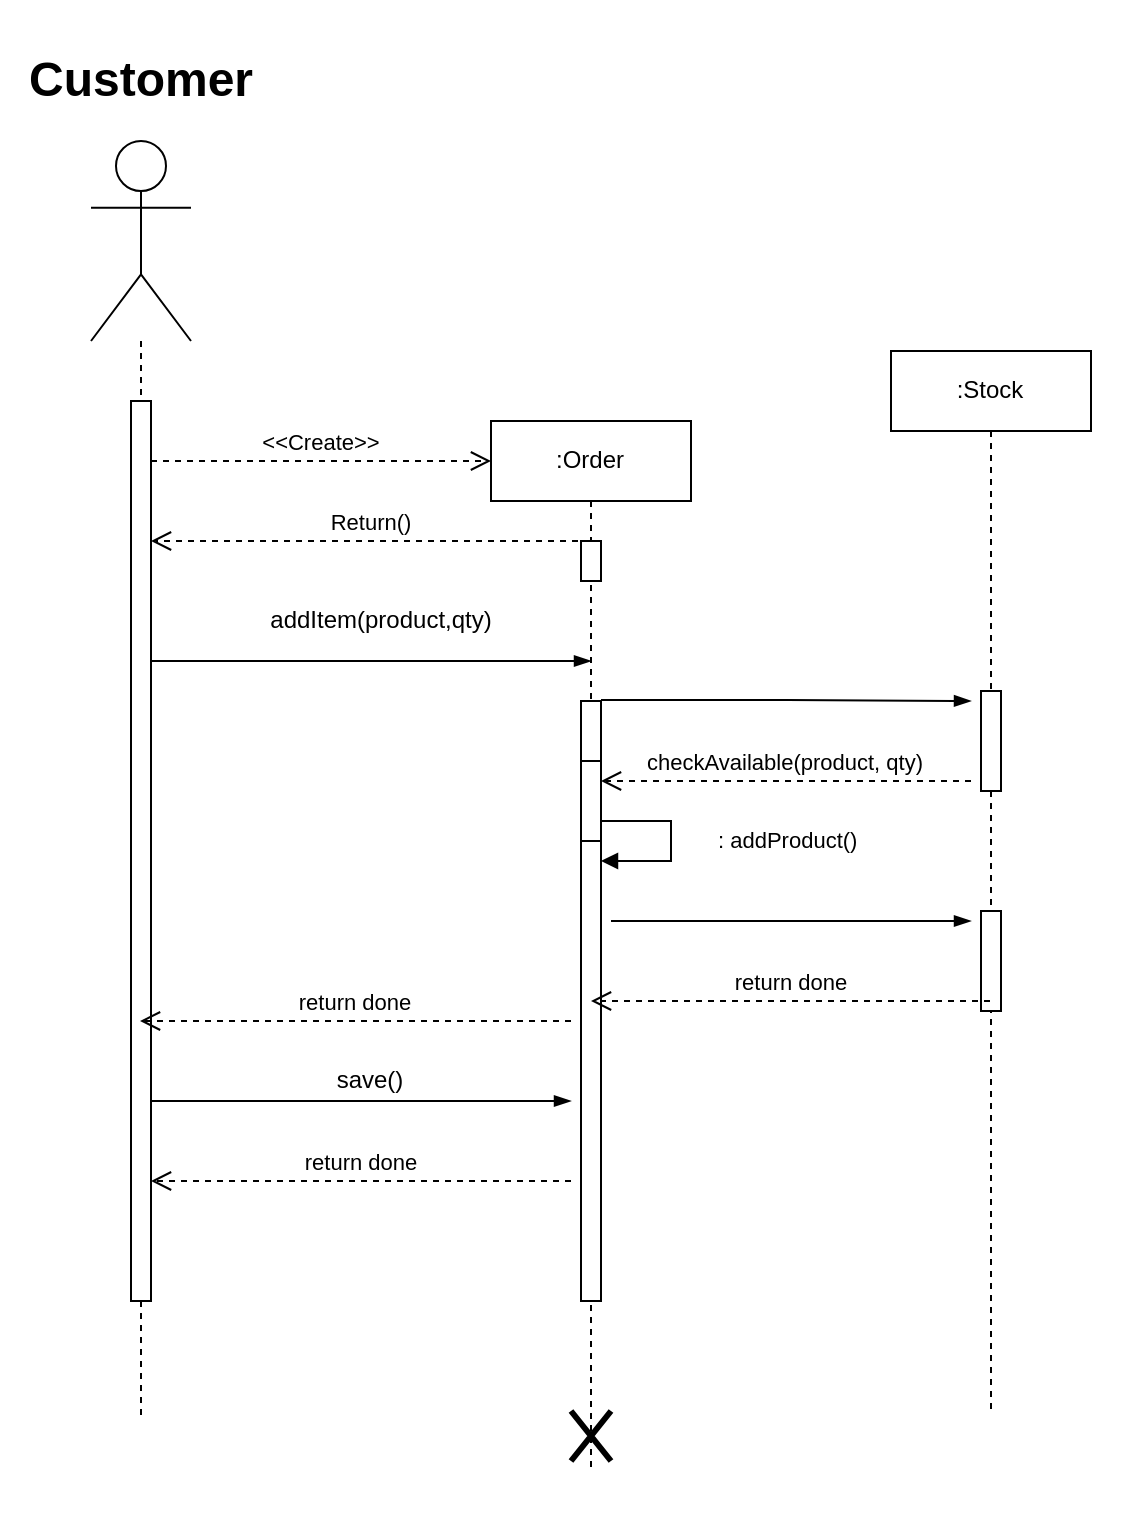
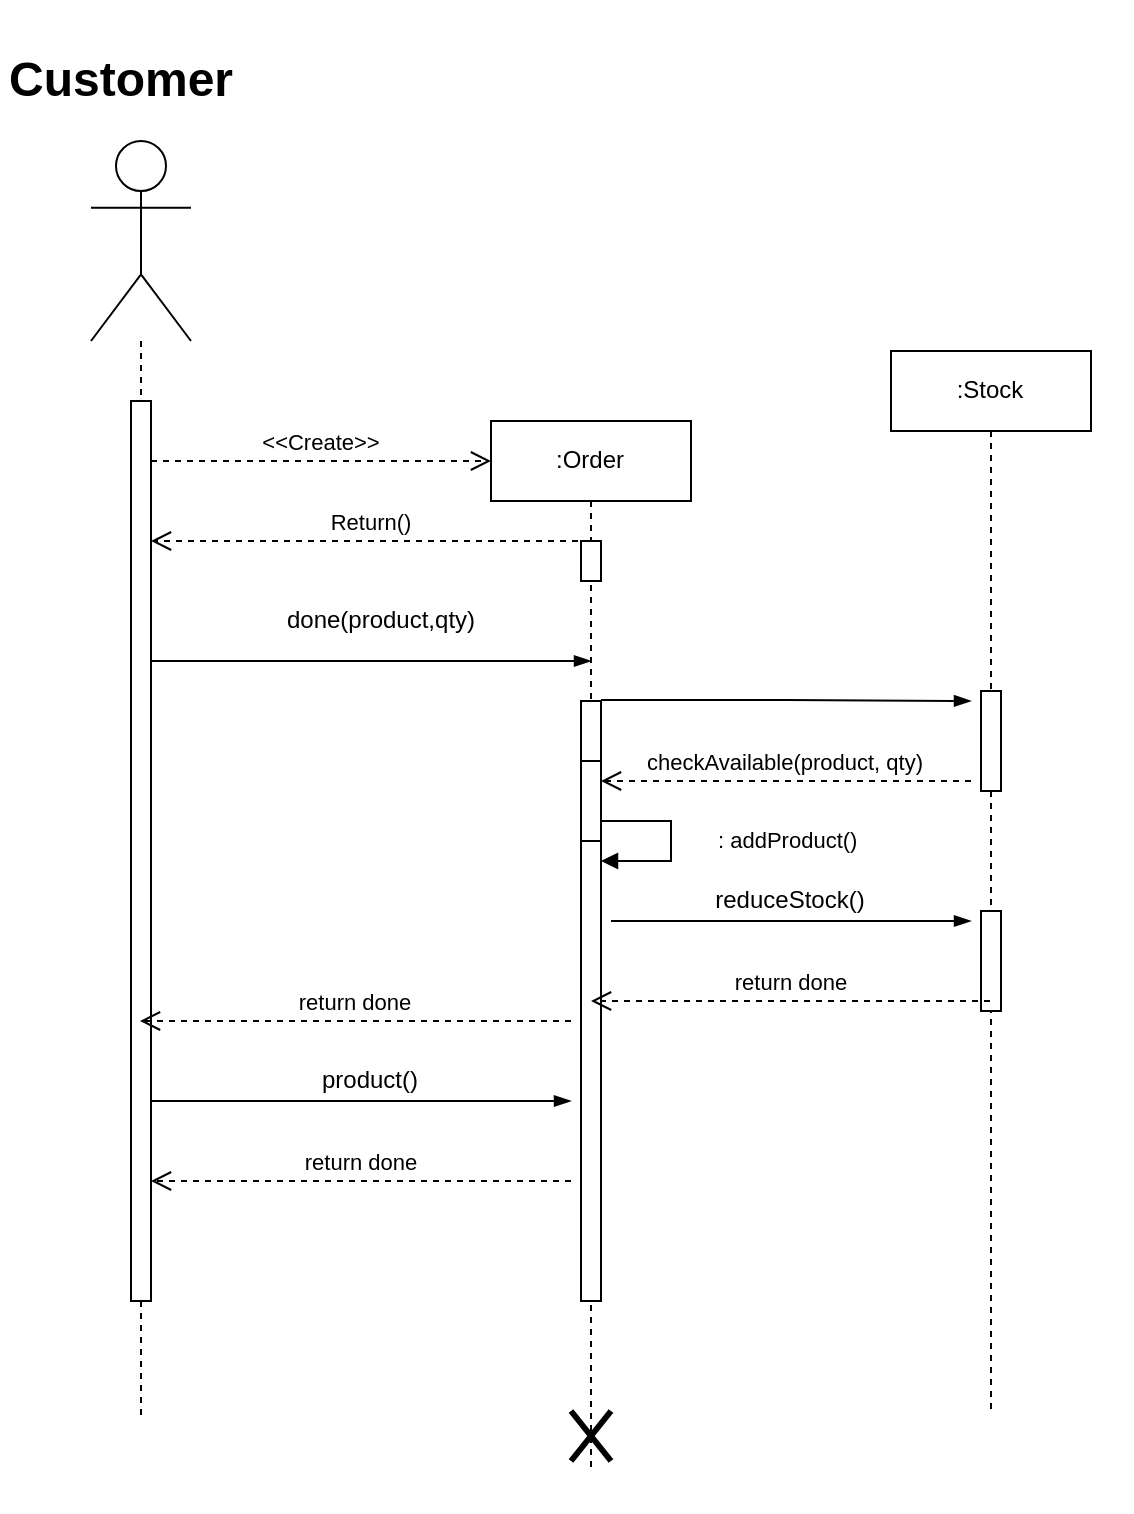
  <mxCell id="0" />
  <mxCell id="1" parent="0" />
  <mxCell id="2" value="" style="shape=umlLifeline;perimeter=lifelinePerimeter;whiteSpace=wrap;html=1;container=1;dropTarget=0;collapsible=0;recursiveResize=0;outlineConnect=0;portConstraint=eastwest;newEdgeStyle={&quot;curved&quot;:0,&quot;rounded&quot;:0};participant=umlActor;size=100;" vertex="1" parent="1"><mxGeometry x="45" y="70" width="50" height="640" as="geometry" /></mxCell>
  <mxCell id="3" value="" style="html=1;points=[[0,0,0,0,5],[0,1,0,0,-5],[1,0,0,0,5],[1,1,0,0,-5]];perimeter=orthogonalPerimeter;outlineConnect=0;targetShapes=umlLifeline;portConstraint=eastwest;newEdgeStyle={&quot;curved&quot;:0,&quot;rounded&quot;:0};" vertex="1" parent="2"><mxGeometry x="20" y="130" width="10" height="450" as="geometry" /></mxCell>
  <mxCell id="4" value="&amp;lt;&amp;lt;Create&amp;gt;&amp;gt;" style="html=1;verticalAlign=bottom;endArrow=open;dashed=1;endSize=8;curved=0;rounded=0;" edge="1" parent="1" source="3"><mxGeometry relative="1" as="geometry"><mxPoint x="165" y="230" as="sourcePoint" /><mxPoint x="245" y="230" as="targetPoint" /></mxGeometry></mxCell>
  <mxCell id="5" value=":Order" style="shape=umlLifeline;perimeter=lifelinePerimeter;whiteSpace=wrap;html=1;container=1;dropTarget=0;collapsible=0;recursiveResize=0;outlineConnect=0;portConstraint=eastwest;newEdgeStyle={&quot;curved&quot;:0,&quot;rounded&quot;:0};" vertex="1" parent="1"><mxGeometry x="245" y="210" width="100" height="525" as="geometry" /></mxCell>
  <mxCell id="6" value="" style="html=1;points=[[0,0,0,0,5],[0,1,0,0,-5],[1,0,0,0,5],[1,1,0,0,-5]];perimeter=orthogonalPerimeter;outlineConnect=0;targetShapes=umlLifeline;portConstraint=eastwest;newEdgeStyle={&quot;curved&quot;:0,&quot;rounded&quot;:0};" vertex="1" parent="5"><mxGeometry x="45" y="140" width="10" height="300" as="geometry" /></mxCell>
  <mxCell id="7" value="" style="shape=umlDestroy;whiteSpace=wrap;html=1;strokeWidth=3;targetShapes=umlLifeline;" vertex="1" parent="5"><mxGeometry x="40" y="495" width="20" height="25" as="geometry" /></mxCell>
  <mxCell id="8" value="" style="html=1;points=[[0,0,0,0,5],[0,1,0,0,-5],[1,0,0,0,5],[1,1,0,0,-5]];perimeter=orthogonalPerimeter;outlineConnect=0;targetShapes=umlLifeline;portConstraint=eastwest;newEdgeStyle={&quot;curved&quot;:0,&quot;rounded&quot;:0};" vertex="1" parent="1"><mxGeometry x="290" y="270" width="10" height="20" as="geometry" /></mxCell>
  <mxCell id="9" value="Return()" style="html=1;verticalAlign=bottom;endArrow=open;dashed=1;endSize=8;curved=0;rounded=0;" edge="1" parent="1" source="5"><mxGeometry relative="1" as="geometry"><mxPoint x="155" y="270" as="sourcePoint" /><mxPoint x="75" y="270" as="targetPoint" /></mxGeometry></mxCell>
  <mxCell id="10" value="" style="edgeStyle=elbowEdgeStyle;fontSize=12;html=1;endArrow=blockThin;endFill=1;rounded=0;" edge="1" parent="1"><mxGeometry width="160" relative="1" as="geometry"><mxPoint x="75" y="330" as="sourcePoint" /><mxPoint x="295" y="330" as="targetPoint" /></mxGeometry></mxCell>
  <mxCell id="11" value="" style="html=1;points=[[0,0,0,0,5],[0,1,0,0,-5],[1,0,0,0,5],[1,1,0,0,-5]];perimeter=orthogonalPerimeter;outlineConnect=0;targetShapes=umlLifeline;portConstraint=eastwest;newEdgeStyle={&quot;curved&quot;:0,&quot;rounded&quot;:0};" vertex="1" parent="1"><mxGeometry x="290" y="380" width="10" height="40" as="geometry" /></mxCell>
  <mxCell id="12" value="return done" style="html=1;verticalAlign=bottom;endArrow=open;dashed=1;endSize=8;curved=0;rounded=0;" edge="1" parent="1" target="2"><mxGeometry relative="1" as="geometry"><mxPoint x="285" y="510" as="sourcePoint" /><mxPoint x="215" y="470" as="targetPoint" /><Array as="points"><mxPoint x="85" y="510" /></Array></mxGeometry></mxCell>
  <mxCell id="13" value="" style="edgeStyle=elbowEdgeStyle;fontSize=12;html=1;endArrow=blockThin;endFill=1;rounded=0;" edge="1" parent="1"><mxGeometry width="160" relative="1" as="geometry"><mxPoint x="75" y="550" as="sourcePoint" /><mxPoint x="285" y="550" as="targetPoint" /><Array as="points"><mxPoint x="225" y="470" /></Array></mxGeometry></mxCell>
  <mxCell id="14" value="return done" style="html=1;verticalAlign=bottom;endArrow=open;dashed=1;endSize=8;curved=0;rounded=0;" edge="1" parent="1" target="3"><mxGeometry relative="1" as="geometry"><mxPoint x="285" y="590" as="sourcePoint" /><mxPoint x="205" y="510" as="targetPoint" /><Array as="points"><mxPoint x="75" y="590" /></Array></mxGeometry></mxCell>
  <mxCell id="15" value="" style="edgeStyle=elbowEdgeStyle;fontSize=12;html=1;endArrow=blockThin;endFill=1;rounded=0;" edge="1" parent="1"><mxGeometry width="160" relative="1" as="geometry"><mxPoint x="300" y="349.5" as="sourcePoint" /><mxPoint x="485" y="350" as="targetPoint" /></mxGeometry></mxCell>
  <mxCell id="16" value="checkAvailable(product, qty)" style="html=1;verticalAlign=bottom;endArrow=open;dashed=1;endSize=8;curved=0;rounded=0;" edge="1" parent="1" target="11"><mxGeometry relative="1" as="geometry"><mxPoint x="485" y="390" as="sourcePoint" /><mxPoint x="305" y="390" as="targetPoint" /></mxGeometry></mxCell>
  <mxCell id="17" value=":Stock" style="shape=umlLifeline;perimeter=lifelinePerimeter;whiteSpace=wrap;html=1;container=1;dropTarget=0;collapsible=0;recursiveResize=0;outlineConnect=0;portConstraint=eastwest;newEdgeStyle={&quot;curved&quot;:0,&quot;rounded&quot;:0};" vertex="1" parent="1"><mxGeometry x="445" y="175" width="100" height="530" as="geometry" /></mxCell>
  <mxCell id="18" value="" style="html=1;points=[[0,0,0,0,5],[0,1,0,0,-5],[1,0,0,0,5],[1,1,0,0,-5]];perimeter=orthogonalPerimeter;outlineConnect=0;targetShapes=umlLifeline;portConstraint=eastwest;newEdgeStyle={&quot;curved&quot;:0,&quot;rounded&quot;:0};" vertex="1" parent="17"><mxGeometry x="45" y="280" width="10" height="50" as="geometry" /></mxCell>
  <mxCell id="19" value="" style="html=1;points=[[0,0,0,0,5],[0,1,0,0,-5],[1,0,0,0,5],[1,1,0,0,-5]];perimeter=orthogonalPerimeter;outlineConnect=0;targetShapes=umlLifeline;portConstraint=eastwest;newEdgeStyle={&quot;curved&quot;:0,&quot;rounded&quot;:0};" vertex="1" parent="17"><mxGeometry x="45" y="170" width="10" height="50" as="geometry" /></mxCell>
  <mxCell id="20" value=": addProduct()" style="html=1;align=left;spacingLeft=2;endArrow=block;rounded=0;edgeStyle=orthogonalEdgeStyle;curved=0;rounded=0;exitX=1;exitY=1;exitDx=0;exitDy=-5;exitPerimeter=0;" edge="1" target="6" parent="1" source="11"><mxGeometry x="0.053" y="20" relative="1" as="geometry"><mxPoint x="-45" y="330" as="sourcePoint" /><Array as="points"><mxPoint x="300" y="410" /><mxPoint x="335" y="410" /><mxPoint x="335" y="430" /></Array><mxPoint x="365" y="450" as="targetPoint" /><mxPoint as="offset" /></mxGeometry></mxCell>
  <mxCell id="21" value="return done" style="html=1;verticalAlign=bottom;endArrow=open;dashed=1;endSize=8;curved=0;rounded=0;" edge="1" parent="1" source="17"><mxGeometry relative="1" as="geometry"><mxPoint x="375" y="500" as="sourcePoint" /><mxPoint x="295" y="500" as="targetPoint" /></mxGeometry></mxCell>
  <mxCell id="22" value="" style="edgeStyle=elbowEdgeStyle;fontSize=12;html=1;endArrow=blockThin;endFill=1;rounded=0;" edge="1" parent="1"><mxGeometry width="160" relative="1" as="geometry"><mxPoint x="305" y="460" as="sourcePoint" /><mxPoint x="485" y="460" as="targetPoint" /></mxGeometry></mxCell>
- <mxCell id="23" value="Customer" style="text;strokeColor=none;fillColor=none;html=1;fontSize=24;fontStyle=1;verticalAlign=middle;align=center;" vertex="1" parent="1"><mxGeometry x="20" width="100" height="40" as="geometry" y="20" /></mxCell>
- <mxCell id="24" value="addItem(product,qty)" style="text;html=1;strokeColor=none;fillColor=none;align=center;verticalAlign=middle;whiteSpace=wrap;overflow=hidden;" vertex="1" parent="1"><mxGeometry x="126" y="300" width="129" height="20" as="geometry" /></mxCell>
- <mxCell id="26" value="save()" style="text;html=1;strokeColor=none;fillColor=none;align=center;verticalAlign=middle;whiteSpace=wrap;overflow=hidden;" vertex="1" parent="1"><mxGeometry x="145" y="530" width="80" height="20" as="geometry" /></mxCell>
+ <mxCell id="23" value="Customer" style="text;strokeColor=none;fillColor=none;html=1;fontSize=24;fontStyle=1;verticalAlign=middle;align=center;" vertex="1" parent="1"><mxGeometry x="10" y="20" width="100" height="40" as="geometry" /></mxCell>
+ <mxCell id="24" value="done(product,qty)" style="text;html=1;strokeColor=none;fillColor=none;align=center;verticalAlign=middle;whiteSpace=wrap;overflow=hidden;" vertex="1" parent="1"><mxGeometry x="126" y="300" width="129" height="20" as="geometry" /></mxCell>
+ <mxCell id="25" value="reduceStock()" style="text;html=1;strokeColor=none;fillColor=none;align=center;verticalAlign=middle;whiteSpace=wrap;overflow=hidden;" vertex="1" parent="1"><mxGeometry x="355" y="440" width="80" height="20" as="geometry" /></mxCell>
+ <mxCell id="26" value="product()" style="text;html=1;strokeColor=none;fillColor=none;align=center;verticalAlign=middle;whiteSpace=wrap;overflow=hidden;" vertex="1" parent="1"><mxGeometry x="145" y="530" width="80" height="20" as="geometry" /></mxCell>
